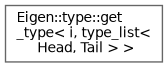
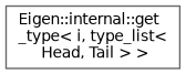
  digraph {
    rankdir=LR
-   n1 [color=grey40 fillcolor=white fontname=Helvetica fontsize=10 height=0.2 label="Eigen::type::get\l_type\< i, type_list\<\l Head, Tail \> \>" shape=box style=filled width=0.4]
+   n1 [color=grey40 fillcolor=white fontname=Helvetica fontsize=10 height=0.2 label="Eigen::internal::get\l_type\< i, type_list\<\l Head, Tail \> \>" shape=box style=filled width=0.4]
  }
